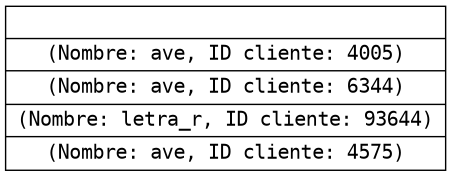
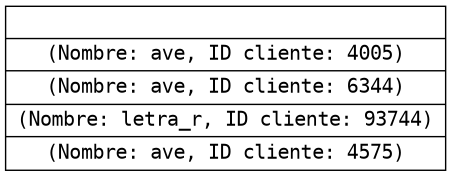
  digraph {
    rankdir=LR
    fontname="DejaVu Sans Mono"
-   n1 [label="|(Nombre: ave, ID cliente: 4005)|(Nombre: ave, ID cliente: 6344)|(Nombre: letra_r, ID cliente: 93644)|(Nombre: ave, ID cliente: 4575)" shape=record fontname="DejaVu Sans Mono"]
+   n1 [label="|(Nombre: ave, ID cliente: 4005)|(Nombre: ave, ID cliente: 6344)|(Nombre: letra_r, ID cliente: 93744)|(Nombre: ave, ID cliente: 4575)" shape=record fontname="DejaVu Sans Mono"]
  }
